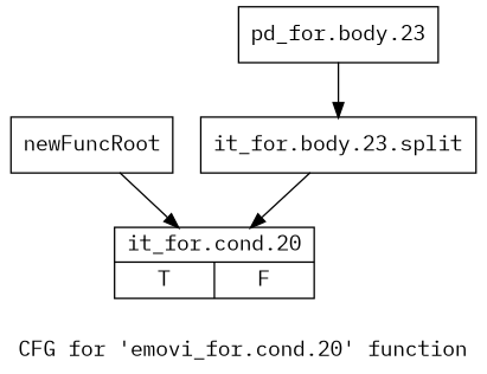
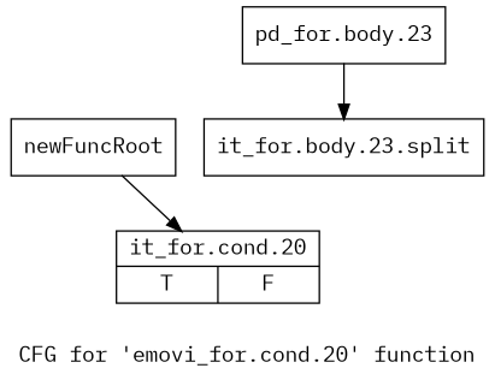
  digraph {
    fontname="IBM Plex Mono"
    label="CFG for 'emovi_for.cond.20' function"
    node [fontname="IBM Plex Mono" shape=record]
    edge [fontname="IBM Plex Mono"]
    n1 [label="{newFuncRoot}"]
    n2 [label="{it_for.cond.20|{<s0>T|<s1>F}}"]
    n3 [label="{pd_for.body.23}"]
    n4 [label="{it_for.body.23.split}"]
    n1 -> n2
    n3 -> n4
-   n4 -> n2
  }
